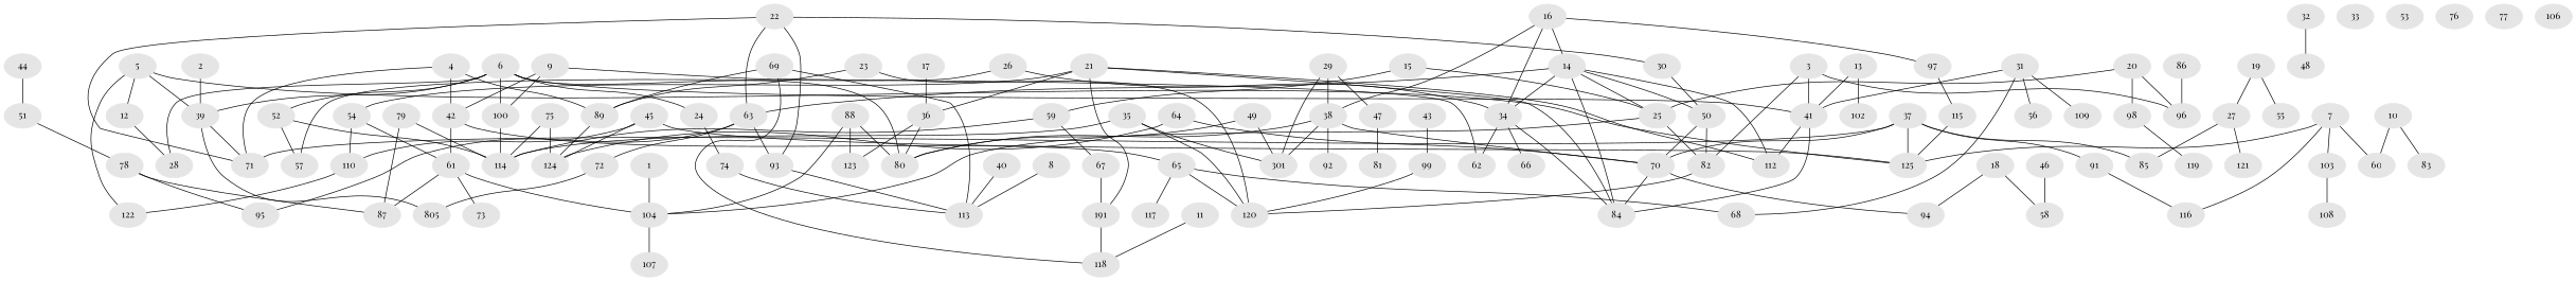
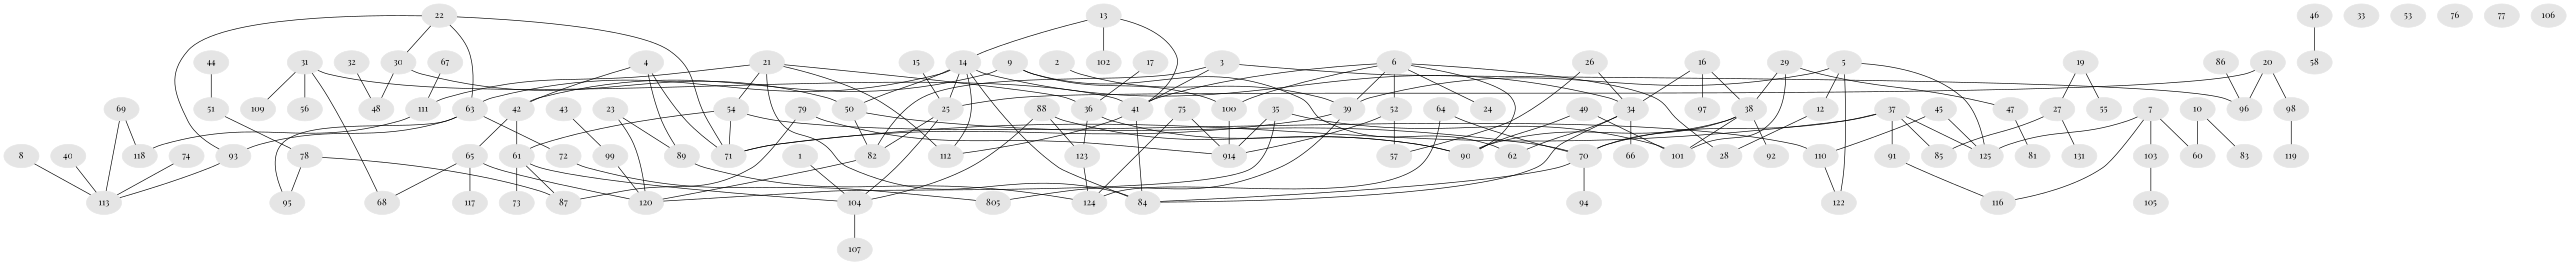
  graph {
    fontname="Playfair Display"
    node [color=gray90 fontname="Playfair Display" style=filled]
    edge [fontname="Playfair Display"]
    1
    104
    107
    2
    39
    71
    n7 [label=805]
    3
    41
    82
    96
    84
    112
    120
    4
    42
    89
    61
    65
    124
    5
    12
    122
    125
    28
    6
    24
    52
-   90 [label=80]
+   90
    100
    74
    57
-   114
+   114 [label=914]
    7
    60
    103
    116
-   108
+   108 [label=105]
    8
    113
    9
    62
    10
    83
-   11
    118
    13
    14
    102
    25
    34
    50
    63
    66
    70
    93
    72
    95
    15
-   59
    67
    16
    38
    97
-   101 [label=301]
+   101
    92
-   115
    17
    36
    123
-   18
    58
    94
    19
    27
    55
    85
-   121
+   121 [label=131]
    20
    98
    119
    21
    54
-   111 [label=191]
+   111
    110
    22
    30
    48
    23
    26
    29
    47
    81
    31
    56
    68
    109
    32
    33
    35
    37
    91
    40
    73
    87
    117
    43
    99
    44
    51
    78
    45
    46
    49
    53
    64
    69
    75
    76
    77
    79
    86
    88
    106
    1 -- 104
    104 -- 107
    2 -- 39
    39 -- 71
    39 -- n7
    3 -- 41
    3 -- 82
    3 -- 96
    41 -- 84
    41 -- 112
    82 -- 120
    4 -- 71
    4 -- 42
    4 -- 89
    42 -- 61
    42 -- 65
    89 -- 124
    61 -- 104
    61 -- 73
    61 -- 87
    65 -- 120
    65 -- 68
    65 -- 117
    5 -- 39
    5 -- 12
    5 -- 122
    5 -- 125
    12 -- 28
    6 -- 39
    6 -- 41
    6 -- 28
    6 -- 24
    6 -- 52
    6 -- 90
    6 -- 100
-   24 -- 74
    52 -- 57
    52 -- 114
    100 -- 114
    74 -- 113
    7 -- 125
    7 -- 60
    7 -- 103
    7 -- 116
    103 -- 108
    8 -- 113
    9 -- 42
    9 -- 100
    9 -- 62
    10 -- 60
    10 -- 83
-   11 -- 118
    13 -- 41
-   16 -- 14
+   13 -- 14
    13 -- 102
    14 -- 84
    14 -- 112
    14 -- 25
    14 -- 34
    14 -- 50
    14 -- 63
    25 -- 104
    25 -- 82
    34 -- 84
    34 -- 62
    34 -- 66
    50 -- 82
    50 -- 70
    63 -- 93
    63 -- 72
    63 -- 95
    70 -- 84
    70 -- 94
    93 -- 113
    72 -- n7
    15 -- 25
-   15 -- 59
-   59 -- 114
-   59 -- 67
    67 -- 111
    16 -- 34
    16 -- 38
    16 -- 97
    38 -- 90
    38 -- 70
    38 -- 101
    38 -- 92
-   97 -- 115
-   115 -- 125
    17 -- 36
    36 -- 90
    36 -- 123
-   45 -- 124
-   18 -- 58
-   18 -- 94
+   123 -- 124
    19 -- 27
    19 -- 55
    27 -- 85
    27 -- 121
    20 -- 96
    20 -- 25
    20 -- 98
    98 -- 119
    21 -- 84
    21 -- 112
    21 -- 36
    21 -- 54
    21 -- 111
+   54 -- 71
    54 -- 61
    54 -- 110
    111 -- 118
    110 -- 122
    22 -- 71
    22 -- 63
    22 -- 93
    22 -- 30
    30 -- 50
+   30 -- 48
    23 -- 120
    23 -- 89
    26 -- 57
    26 -- 34
    29 -- 38
    29 -- 101
    29 -- 47
    47 -- 81
    31 -- 41
    31 -- 56
    31 -- 68
    31 -- 109
    32 -- 48
    35 -- 120
    35 -- 114
    35 -- 101
    37 -- 71
    37 -- 125
    37 -- 70
    37 -- 85
    37 -- 91
    91 -- 116
    40 -- 113
    43 -- 99
    99 -- 120
    44 -- 51
    51 -- 78
    78 -- 95
    78 -- 87
    45 -- 125
    45 -- 110
    46 -- 58
    49 -- 90
    49 -- 101
    64 -- 124
    64 -- 70
-   69 -- 89
    69 -- 113
    69 -- 118
    75 -- 124
    75 -- 114
    79 -- 114
    79 -- 87
    86 -- 96
    88 -- 104
    88 -- 90
    88 -- 123
  }
